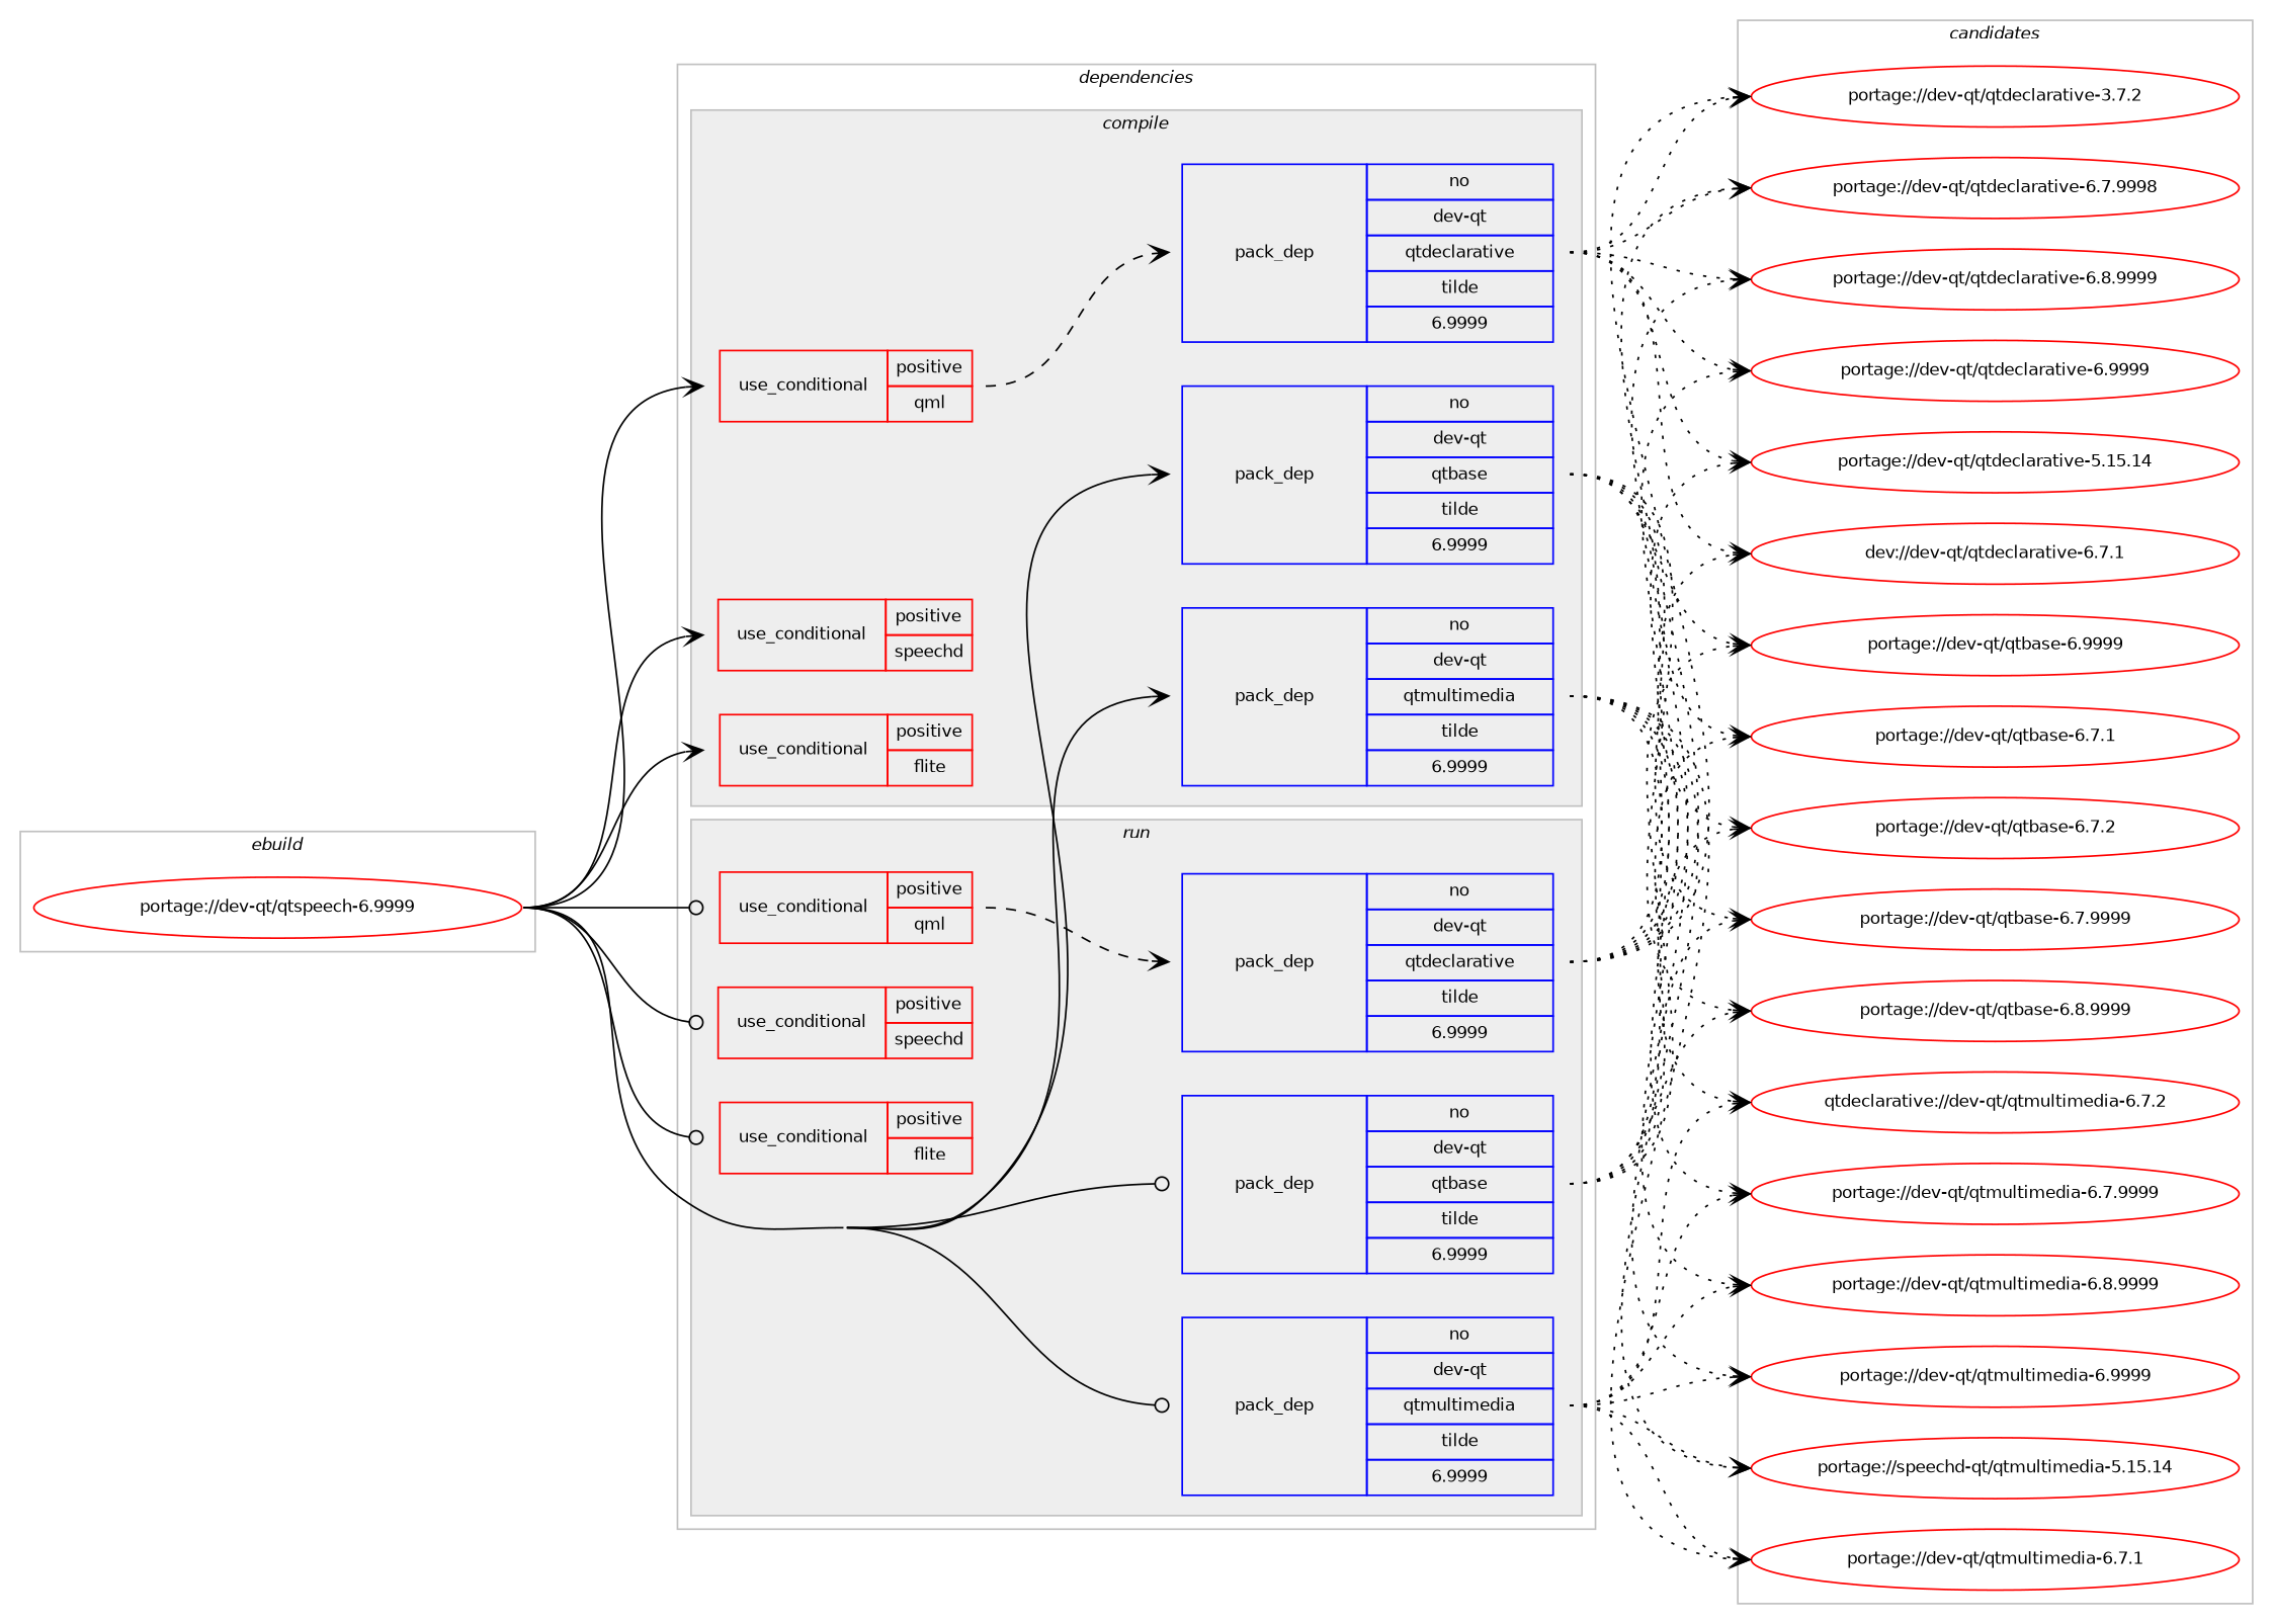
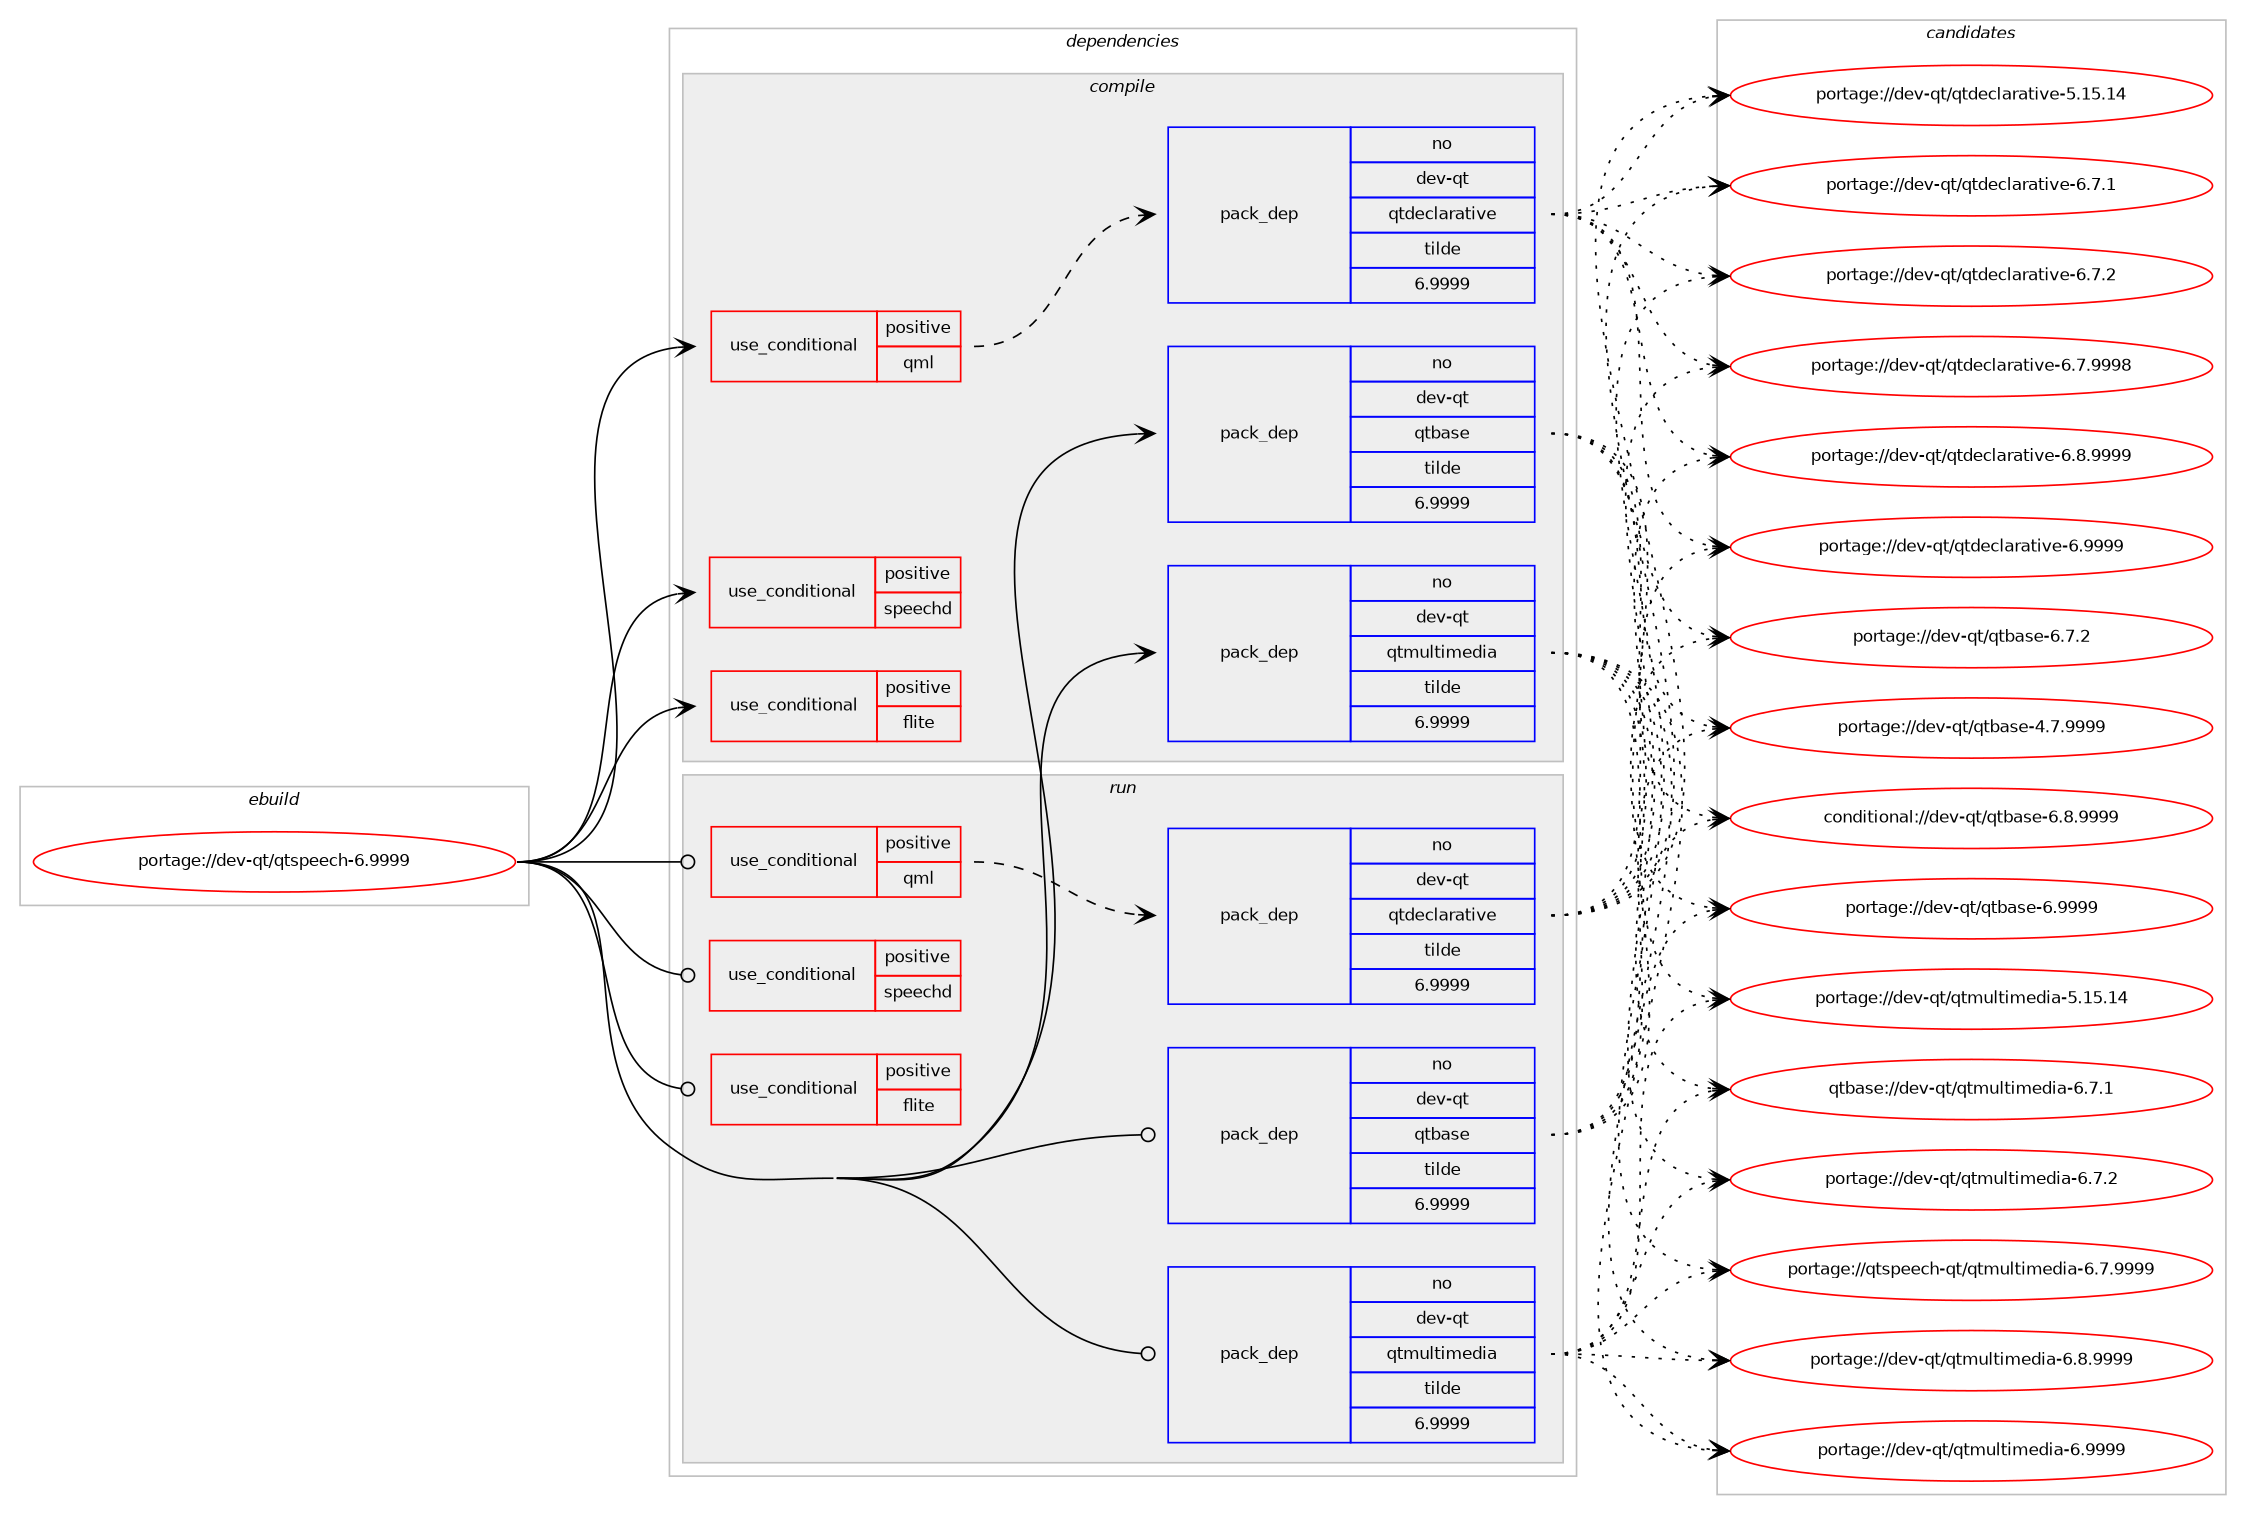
  digraph {
    compound=true
    concentrate=true
    fontname=Helvetica
    fontsize=10
    newrank=true
    rankdir=LR
    ranksep=1.5
    node [color=red fontname=Helvetica fontsize=10]
    edge [arrowhead=vee headport=w style=dotted tailport=e weight=100]
    n1 [label="portage://dev-qt/qtspeech-6.9999" width=4]
    n2 [label=<<TABLE BORDER="0" CELLBORDER="1" CELLSPACING="0" CELLPADDING="4"><TR><TD ROWSPAN="3" CELLPADDING="10">use_conditional</TD></TR><TR><TD>positive</TD></TR><TR><TD>flite</TD></TR></TABLE>> shape=none]
    n3 [color=blue label=<<TABLE BORDER="0" CELLBORDER="1" CELLSPACING="0" CELLPADDING="4" WIDTH="220"><TR><TD ROWSPAN="6" CELLPADDING="30">pack_dep</TD></TR><TR><TD WIDTH="110">no</TD></TR><TR><TD>dev-qt</TD></TR><TR><TD>qtdeclarative</TD></TR><TR><TD>tilde</TD></TR><TR><TD>6.9999</TD></TR></TABLE>> shape=none]
    n4 [label=<<TABLE BORDER="0" CELLBORDER="1" CELLSPACING="0" CELLPADDING="4"><TR><TD ROWSPAN="3" CELLPADDING="10">use_conditional</TD></TR><TR><TD>positive</TD></TR><TR><TD>qml</TD></TR></TABLE>> shape=none]
    n5 [label=<<TABLE BORDER="0" CELLBORDER="1" CELLSPACING="0" CELLPADDING="4"><TR><TD ROWSPAN="3" CELLPADDING="10">use_conditional</TD></TR><TR><TD>positive</TD></TR><TR><TD>speechd</TD></TR></TABLE>> shape=none]
    n6 [color=blue label=<<TABLE BORDER="0" CELLBORDER="1" CELLSPACING="0" CELLPADDING="4" WIDTH="220"><TR><TD ROWSPAN="6" CELLPADDING="30">pack_dep</TD></TR><TR><TD WIDTH="110">no</TD></TR><TR><TD>dev-qt</TD></TR><TR><TD>qtbase</TD></TR><TR><TD>tilde</TD></TR><TR><TD>6.9999</TD></TR></TABLE>> shape=none]
    n7 [color=blue label=<<TABLE BORDER="0" CELLBORDER="1" CELLSPACING="0" CELLPADDING="4" WIDTH="220"><TR><TD ROWSPAN="6" CELLPADDING="30">pack_dep</TD></TR><TR><TD WIDTH="110">no</TD></TR><TR><TD>dev-qt</TD></TR><TR><TD>qtmultimedia</TD></TR><TR><TD>tilde</TD></TR><TR><TD>6.9999</TD></TR></TABLE>> shape=none]
    n8 [label=<<TABLE BORDER="0" CELLBORDER="1" CELLSPACING="0" CELLPADDING="4"><TR><TD ROWSPAN="3" CELLPADDING="10">use_conditional</TD></TR><TR><TD>positive</TD></TR><TR><TD>flite</TD></TR></TABLE>> shape=none]
    n9 [color=blue label=<<TABLE BORDER="0" CELLBORDER="1" CELLSPACING="0" CELLPADDING="4" WIDTH="220"><TR><TD ROWSPAN="6" CELLPADDING="30">pack_dep</TD></TR><TR><TD WIDTH="110">no</TD></TR><TR><TD>dev-qt</TD></TR><TR><TD>qtdeclarative</TD></TR><TR><TD>tilde</TD></TR><TR><TD>6.9999</TD></TR></TABLE>> shape=none]
    n10 [label=<<TABLE BORDER="0" CELLBORDER="1" CELLSPACING="0" CELLPADDING="4"><TR><TD ROWSPAN="3" CELLPADDING="10">use_conditional</TD></TR><TR><TD>positive</TD></TR><TR><TD>qml</TD></TR></TABLE>> shape=none]
    n11 [label=<<TABLE BORDER="0" CELLBORDER="1" CELLSPACING="0" CELLPADDING="4"><TR><TD ROWSPAN="3" CELLPADDING="10">use_conditional</TD></TR><TR><TD>positive</TD></TR><TR><TD>speechd</TD></TR></TABLE>> shape=none]
    n12 [color=blue label=<<TABLE BORDER="0" CELLBORDER="1" CELLSPACING="0" CELLPADDING="4" WIDTH="220"><TR><TD ROWSPAN="6" CELLPADDING="30">pack_dep</TD></TR><TR><TD WIDTH="110">no</TD></TR><TR><TD>dev-qt</TD></TR><TR><TD>qtbase</TD></TR><TR><TD>tilde</TD></TR><TR><TD>6.9999</TD></TR></TABLE>> shape=none]
    n13 [color=blue label=<<TABLE BORDER="0" CELLBORDER="1" CELLSPACING="0" CELLPADDING="4" WIDTH="220"><TR><TD ROWSPAN="6" CELLPADDING="30">pack_dep</TD></TR><TR><TD WIDTH="110">no</TD></TR><TR><TD>dev-qt</TD></TR><TR><TD>qtmultimedia</TD></TR><TR><TD>tilde</TD></TR><TR><TD>6.9999</TD></TR></TABLE>> shape=none]
    n14 [label="portage://dev-qt/qtdeclarative-5.15.14" width=4]
-   n15 [label="dev://dev-qt/qtdeclarative-6.7.1" width=4]
-   n16 [label="portage://dev-qt/qtdeclarative-3.7.2" width=4]
+   n15 [label="portage://dev-qt/qtdeclarative-6.7.1" width=4]
+   n16 [label="portage://dev-qt/qtdeclarative-6.7.2" width=4]
    n17 [label="portage://dev-qt/qtdeclarative-6.7.9998" width=4]
    n18 [label="portage://dev-qt/qtdeclarative-6.8.9999" width=4]
    n19 [label="portage://dev-qt/qtdeclarative-6.9999" width=4]
-   n20 [label="portage://dev-qt/qtbase-6.7.1" width=4]
    n21 [label="portage://dev-qt/qtbase-6.7.2" width=4]
-   n22 [label="portage://dev-qt/qtbase-6.7.9999" width=4]
-   n23 [label="portage://dev-qt/qtbase-6.8.9999" width=4]
+   n22 [label="portage://dev-qt/qtbase-4.7.9999" width=4]
+   n23 [label="conditional://dev-qt/qtbase-6.8.9999" width=4]
    n24 [label="portage://dev-qt/qtbase-6.9999" width=4]
-   n25 [label="portage://speechd-qt/qtmultimedia-5.15.14" width=4]
-   n26 [label="portage://dev-qt/qtmultimedia-6.7.1" width=4]
-   n27 [label="qtdeclarative://dev-qt/qtmultimedia-6.7.2" width=4]
-   n28 [label="portage://dev-qt/qtmultimedia-6.7.9999" width=4]
+   n25 [label="portage://dev-qt/qtmultimedia-5.15.14" width=4]
+   n26 [label="qtbase://dev-qt/qtmultimedia-6.7.1" width=4]
+   n27 [label="portage://dev-qt/qtmultimedia-6.7.2" width=4]
+   n28 [label="portage://qtspeech-qt/qtmultimedia-6.7.9999" width=4]
    n29 [label="portage://dev-qt/qtmultimedia-6.8.9999" width=4]
    n30 [label="portage://dev-qt/qtmultimedia-6.9999" width=4]
    subgraph cluster_1 {
      color=gray
      label=<<i>ebuild</i>>
      rank=same
      n1
    }
    subgraph cluster_2 {
      color=gray
      label=<<i>dependencies</i>>
      subgraph cluster_3 {
        color=gray
        fillcolor="#eeeeee"
        label=<<i>compile</i>>
        style=filled
        subgraph sub_4 {
          color=gray
          fillcolor="#eeeeee"
          label=<<i>compile</i>>
          style=filled
          n2
        }
        subgraph sub_5 {
          color=gray
          fillcolor="#eeeeee"
          label=<<i>compile</i>>
          style=filled
          n4
          subgraph sub_6 {
            color=gray
            fillcolor="#eeeeee"
            label=<<i>compile</i>>
            style=filled
            n3
          }
        }
        subgraph sub_7 {
          color=gray
          fillcolor="#eeeeee"
          label=<<i>compile</i>>
          style=filled
          n5
        }
        subgraph sub_8 {
          color=gray
          fillcolor="#eeeeee"
          label=<<i>compile</i>>
          style=filled
          n6
        }
        subgraph sub_9 {
          color=gray
          fillcolor="#eeeeee"
          label=<<i>compile</i>>
          style=filled
          n7
        }
      }
      subgraph cluster_10 {
        color=gray
        fillcolor="#eeeeee"
        label=<<i>compile and run</i>>
        style=filled
      }
      subgraph cluster_11 {
        color=gray
        fillcolor="#eeeeee"
        label=<<i>run</i>>
        style=filled
        subgraph sub_12 {
          color=gray
          fillcolor="#eeeeee"
          label=<<i>run</i>>
          style=filled
          n8
        }
        subgraph sub_13 {
          color=gray
          fillcolor="#eeeeee"
          label=<<i>run</i>>
          style=filled
          n10
          subgraph sub_14 {
            color=gray
            fillcolor="#eeeeee"
            label=<<i>run</i>>
            style=filled
            n9
          }
        }
        subgraph sub_15 {
          color=gray
          fillcolor="#eeeeee"
          label=<<i>run</i>>
          style=filled
          n11
        }
        subgraph sub_16 {
          color=gray
          fillcolor="#eeeeee"
          label=<<i>run</i>>
          style=filled
          n12
        }
        subgraph sub_17 {
          color=gray
          fillcolor="#eeeeee"
          label=<<i>run</i>>
          style=filled
          n13
        }
      }
    }
    subgraph cluster_18 {
      color=gray
      label=<<i>candidates</i>>
      rank=same
      subgraph sub_19 {
        color=black
        label=<<i>candidates</i>>
        nodesep=1
        rank=same
        n14
        n15
        n16
        n17
        n18
        n19
      }
      subgraph sub_20 {
        color=black
        label=<<i>candidates</i>>
        nodesep=1
        rank=same
-       n20
        n21
        n22
        n23
        n24
      }
      subgraph sub_21 {
        color=black
        label=<<i>candidates</i>>
        nodesep=1
        rank=same
        n25
        n26
        n27
        n28
        n29
        n30
      }
      subgraph sub_22 {
        color=black
        label=<<i>candidates</i>>
        nodesep=1
        rank=same
        n14
        n15
        n16
        n17
        n18
        n19
      }
      subgraph sub_23 {
        color=black
        label=<<i>candidates</i>>
        nodesep=1
        rank=same
-       n20
        n21
        n22
        n23
        n24
      }
      subgraph sub_24 {
        color=black
        label=<<i>candidates</i>>
        nodesep=1
        rank=same
        n25
        n26
        n27
        n28
        n29
        n30
      }
    }
    n1 -> n2 [style=solid weight=20]
    n1 -> n4 [style=solid weight=20]
    n1 -> n5 [style=solid weight=20]
    n1 -> n6 [style=solid weight=20]
    n1 -> n7 [style=solid weight=20]
    n1 -> n8 [arrowhead=odot style=solid weight=20]
    n1 -> n10 [arrowhead=odot style=solid weight=20]
    n1 -> n11 [arrowhead=odot style=solid weight=20]
    n1 -> n12 [arrowhead=odot style=solid weight=20]
    n1 -> n13 [arrowhead=odot style=solid weight=20]
    n3 -> n14
    n3 -> n15
    n3 -> n16
    n3 -> n17
    n3 -> n18
    n3 -> n19
    n4 -> n3 [style=dashed weight=20]
-   n6 -> n20
    n6 -> n21
    n6 -> n22
    n6 -> n23
    n6 -> n24
    n7 -> n25
    n7 -> n26
    n7 -> n27
    n7 -> n28
    n7 -> n29
    n7 -> n30
    n9 -> n14
    n9 -> n15
    n9 -> n16
    n9 -> n17
    n9 -> n18
    n9 -> n19
    n10 -> n9 [style=dashed weight=20]
-   n12 -> n20
    n12 -> n21
    n12 -> n22
    n12 -> n23
    n12 -> n24
    n13 -> n25
    n13 -> n26
    n13 -> n27
    n13 -> n28
    n13 -> n29
    n13 -> n30
  }
